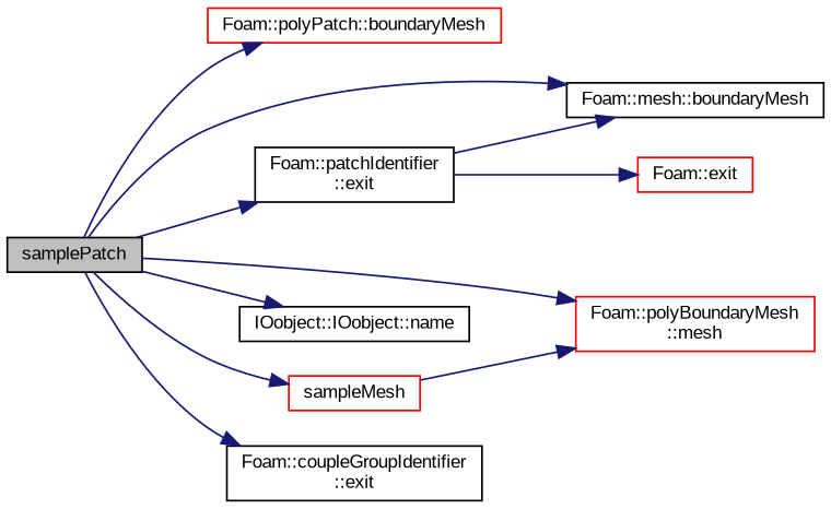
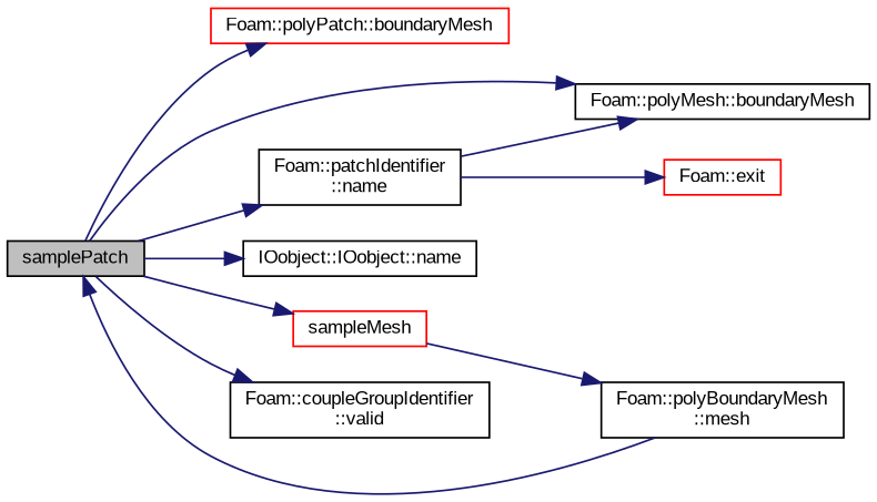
  digraph {
    fontname="Liberation Sans"
    rankdir=LR
    node [color=black fontname="Liberation Sans" fontsize=10 shape=record]
    edge [color=midnightblue fontname="Liberation Sans" fontsize=10 labelfontname=Helvetica labelfontsize=10 style=solid]
    n1 [fillcolor=grey75 fontcolor=black height=0.2 label=samplePatch style=filled width=0.4]
    n2 [color=red height=0.2 label="Foam::polyPatch::boundaryMesh" width=0.4]
-   n3 [height=0.2 label="Foam::mesh::boundaryMesh" width=0.4]
-   n4 [color=red height=0.2 label="Foam::polyBoundaryMesh\l::mesh" width=0.4]
-   n5 [height=0.2 label="Foam::patchIdentifier\l::exit" width=0.4]
+   n3 [height=0.2 label="Foam::polyMesh::boundaryMesh" width=0.4]
+   n4 [height=0.2 label="Foam::polyBoundaryMesh\l::mesh" width=0.4]
+   n5 [height=0.2 label="Foam::patchIdentifier\l::name" width=0.4]
    n6 [height=0.2 label="IOobject::IOobject::name" width=0.4]
    n7 [color=red height=0.2 label=sampleMesh width=0.4]
-   n8 [height=0.2 label="Foam::coupleGroupIdentifier\l::exit" width=0.4]
+   n8 [height=0.2 label="Foam::coupleGroupIdentifier\l::valid" width=0.4]
    n9 [color=red height=0.2 label="Foam::exit" width=0.4]
    n1 -> n2
    n1 -> n3
-   n1 -> n4
+   n4 -> n1
    n1 -> n5
    n1 -> n6
    n1 -> n7
    n1 -> n8
    n5 -> n3
    n5 -> n9
    n7 -> n4
  }
